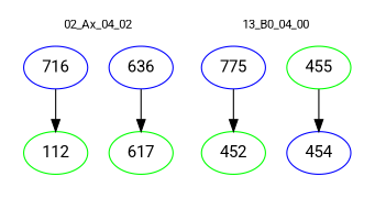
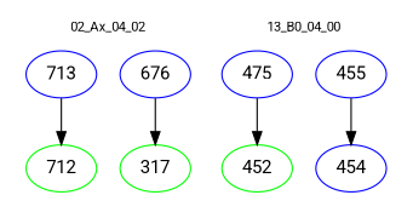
  digraph {
    fontname=Roboto
    node [color=blue fontname=Roboto]
    edge [color=black fontname=Roboto]
-   n1 [label=636]
-   n2 [label=716]
-   n3 [color=green label=617]
-   n4 [color=green label=112]
-   n5 [color=green label=455]
-   n6 [label=775]
+   n1 [label=676]
+   n2 [label=713]
+   n3 [color=green label=317]
+   n4 [color=green label=712]
+   n5 [label=455]
+   n6 [label=475]
    n7 [label=454]
    n8 [color=green label=452]
    subgraph cluster_1 {
      color=white
      fontsize=10
      label="02_Ax_04_02"
      n1
      n2
      n3
      n4
    }
    subgraph cluster_2 {
      color=white
      fontsize=10
      label="13_B0_04_00"
      n5
      n6
      n7
      n8
    }
    n1 -> n3
    n2 -> n4
    n5 -> n7
    n6 -> n8
  }
